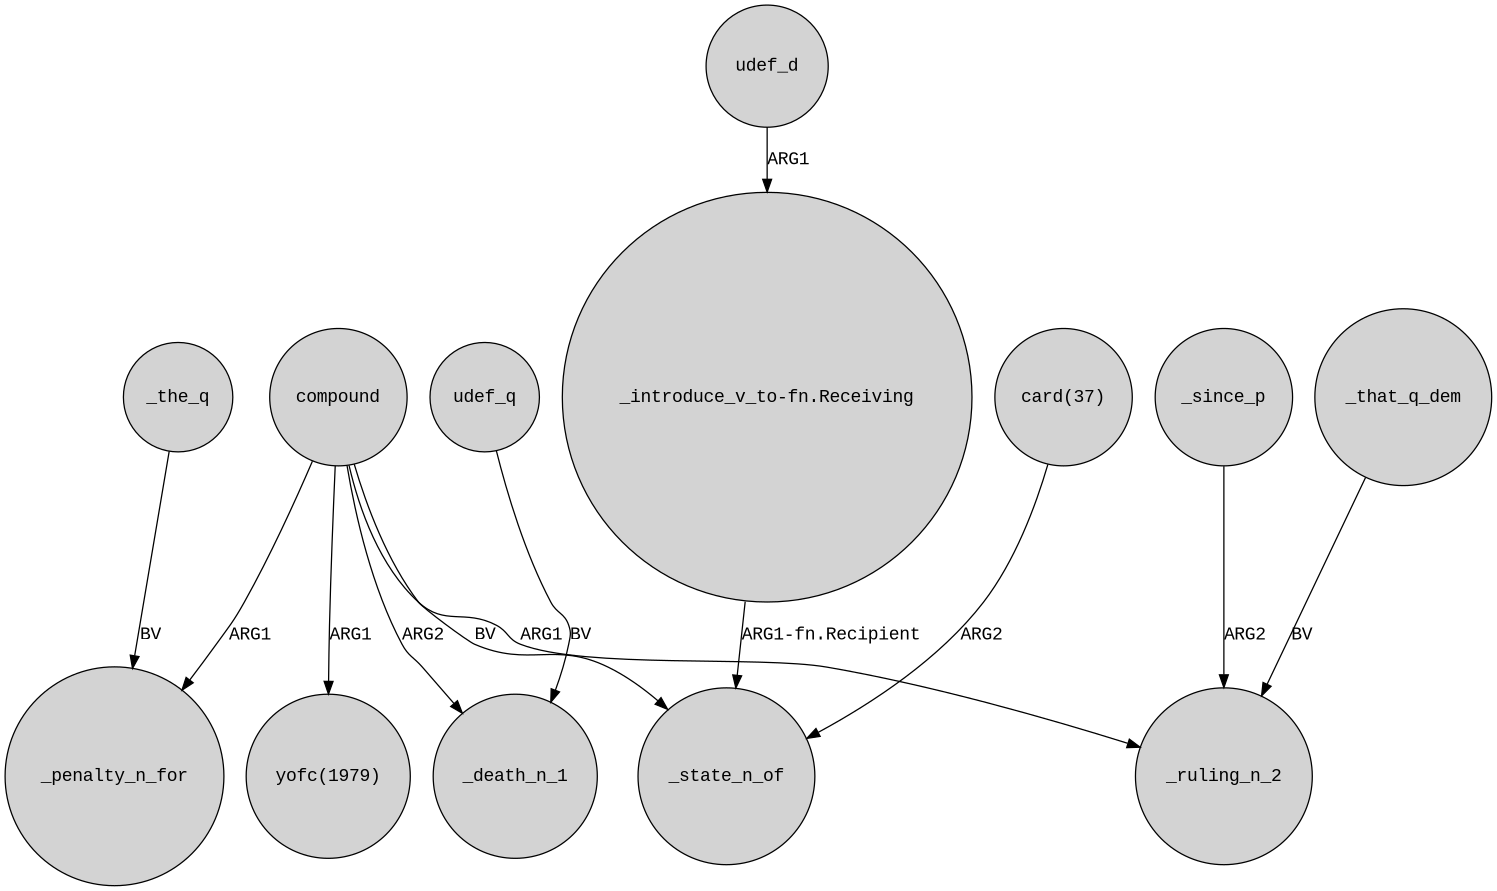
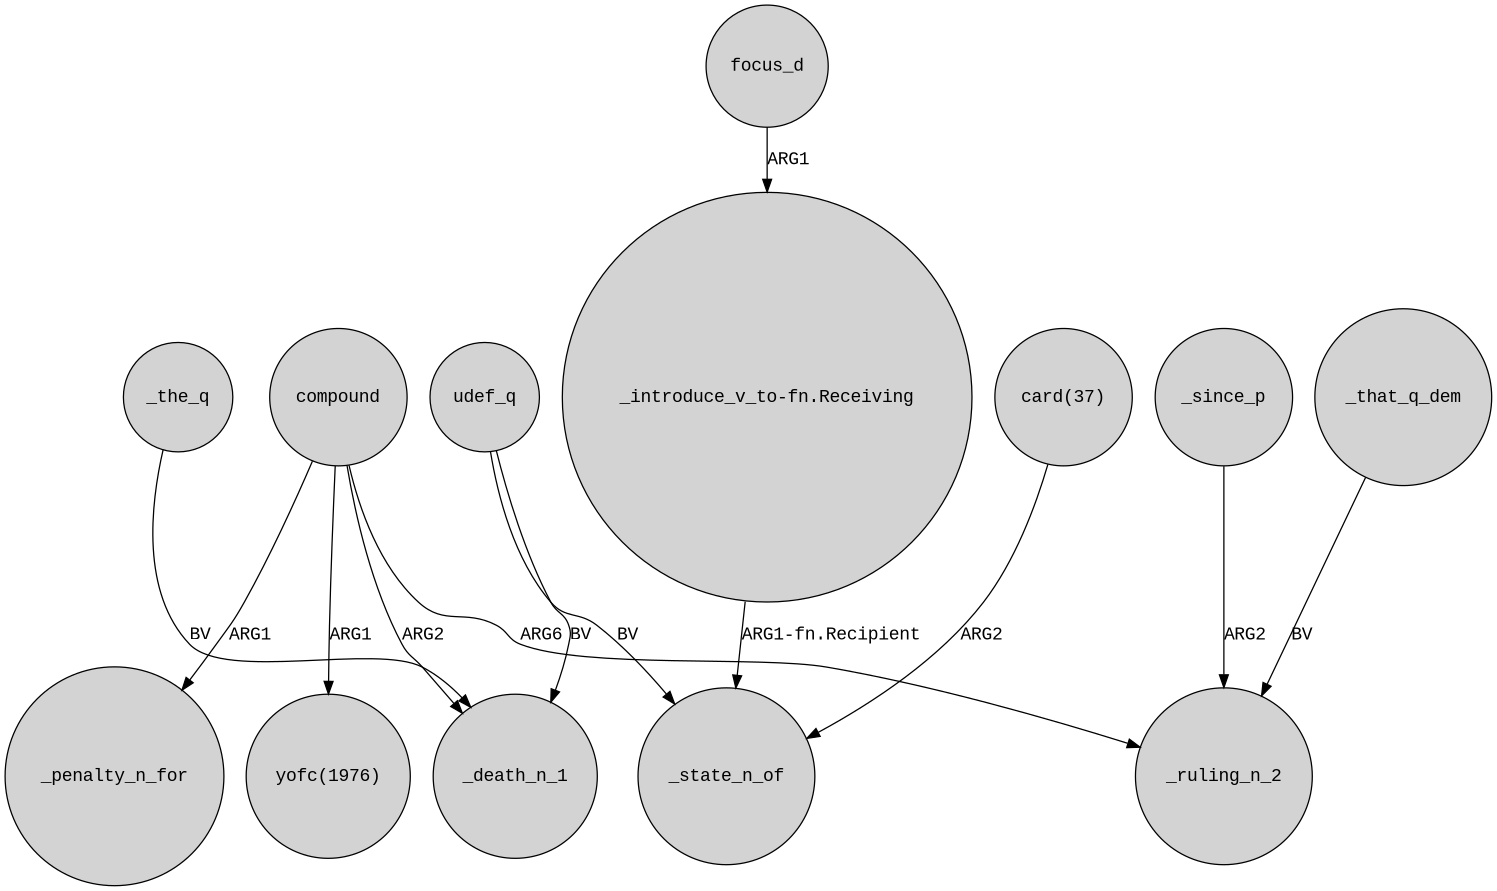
  digraph {
    fontname="Liberation Mono"
    node [fontname="Liberation Mono" shape=circle style=filled]
    edge [fontname="Liberation Mono"]
    udef_q
    _death_n_1
    _state_n_of
-   focus_d [label=udef_d]
+   focus_d
    "_introduce_v_to-fn.Receiving"
    n6 [label=_ruling_n_2]
    _since_p
    compound
    _penalty_n_for
-   "yofc(1976)" [label="yofc(1979)"]
+   "yofc(1976)"
    "card(37)"
    _that_q_dem
    _the_q
    udef_q -> _death_n_1 [label=BV]
-   compound -> _state_n_of [label=BV]
+   udef_q -> _state_n_of [label=BV]
    focus_d -> "_introduce_v_to-fn.Receiving" [label=ARG1]
    "_introduce_v_to-fn.Receiving" -> _state_n_of [label="ARG1-fn.Recipient"]
    _since_p -> n6 [label=ARG2]
    compound -> _death_n_1 [label=ARG2]
-   compound -> n6 [label=ARG1]
+   compound -> n6 [label=ARG6]
    compound -> _penalty_n_for [label=ARG1]
    compound -> "yofc(1976)" [label=ARG1]
    "card(37)" -> _state_n_of [label=ARG2]
    _that_q_dem -> n6 [label=BV]
-   _the_q -> _penalty_n_for [label=BV]
+   _the_q -> _death_n_1 [label=BV]
  }
